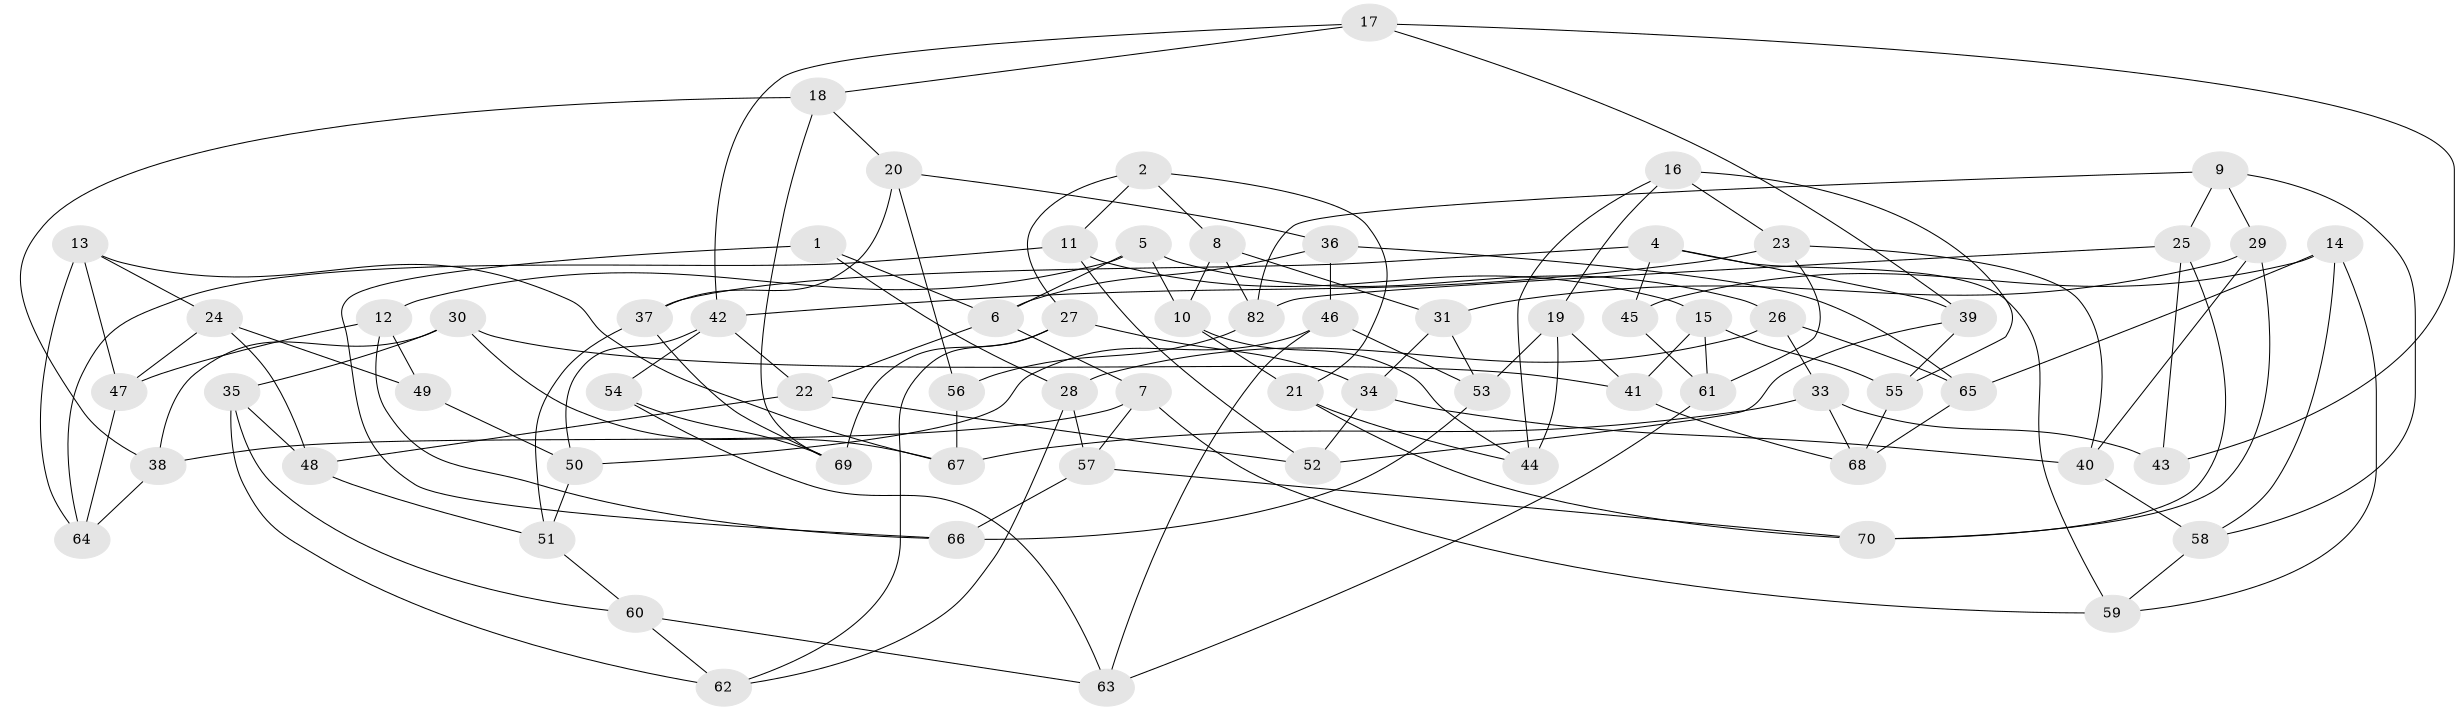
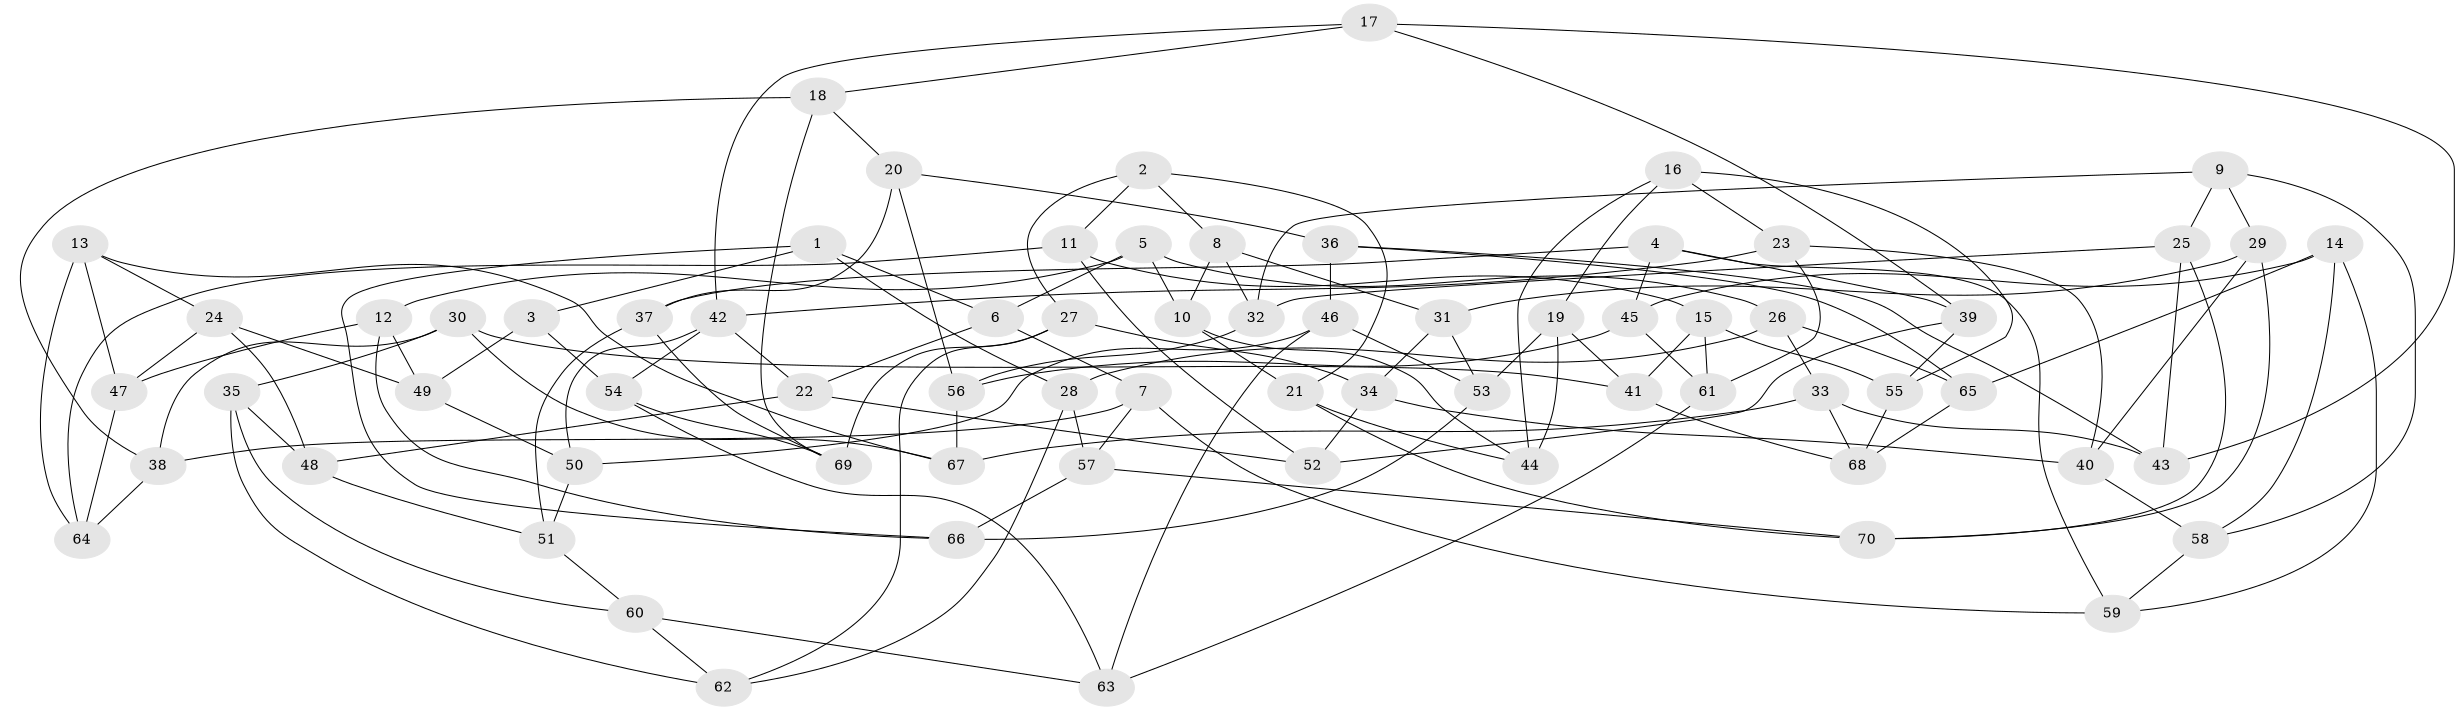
  graph {
    node [color=gray90 style=filled]
    1
+   3
    6
    28
    66
    49
    54
    22
    7
    57
    62
    2
    8
    11
    21
    27
    10
    31
-   32 [label=82]
+   32
    15
    52
    64
    44
    70
    69
    34
    48
    50
    63
    4
    37
    39
    45
    59
    51
    55
    61
    56
    5
    12
    26
    47
    65
    33
    38
    53
    9
    25
    29
    58
    43
    40
    41
    13
    24
    67
    14
    68
    16
    19
    23
    42
    17
    18
    20
    36
    46
    30
    35
    60
+   1 -- 3
    1 -- 6
    1 -- 28
    1 -- 66
+   3 -- 49
+   3 -- 54
    6 -- 22
    6 -- 7
    28 -- 57
    28 -- 62
    49 -- 50
    54 -- 69
    54 -- 63
    22 -- 52
    22 -- 48
    7 -- 57
    7 -- 59
    7 -- 38
    57 -- 66
    57 -- 70
    2 -- 8
    2 -- 11
    2 -- 21
    2 -- 27
    8 -- 10
    8 -- 31
    8 -- 32
    11 -- 15
    11 -- 52
    11 -- 64
    21 -- 44
    21 -- 70
    27 -- 62
    27 -- 69
    27 -- 34
    10 -- 21
    10 -- 44
    31 -- 34
    31 -- 53
    32 -- 56
    15 -- 55
    15 -- 61
    15 -- 41
    34 -- 52
    34 -- 40
    48 -- 51
    50 -- 51
    4 -- 37
    4 -- 39
    4 -- 45
    4 -- 59
    37 -- 69
    37 -- 51
    39 -- 52
    39 -- 55
    45 -- 61
+   45 -- 56
    51 -- 60
    55 -- 68
    61 -- 63
    56 -- 67
    5 -- 6
    5 -- 10
    5 -- 12
    5 -- 26
    12 -- 66
    12 -- 49
    12 -- 47
    26 -- 28
    26 -- 65
    26 -- 33
    47 -- 64
    65 -- 68
    33 -- 43
    33 -- 67
    33 -- 68
    38 -- 64
    53 -- 66
    9 -- 32
    9 -- 25
    9 -- 29
    9 -- 58
    25 -- 32
    25 -- 70
    25 -- 43
    29 -- 31
    29 -- 70
    29 -- 40
    58 -- 59
    40 -- 58
    41 -- 68
    13 -- 64
    13 -- 47
    13 -- 24
    13 -- 67
    24 -- 49
    24 -- 48
    24 -- 47
    14 -- 45
    14 -- 59
    14 -- 65
    14 -- 58
    16 -- 44
    16 -- 55
    16 -- 19
    16 -- 23
    19 -- 44
    19 -- 53
    19 -- 41
    23 -- 61
    23 -- 40
    23 -- 42
    42 -- 54
    42 -- 22
    42 -- 50
    17 -- 39
    17 -- 43
    17 -- 42
    17 -- 18
    18 -- 69
    18 -- 38
    18 -- 20
    20 -- 37
    20 -- 56
    20 -- 36
    36 -- 65
-   36 -- 6
+   36 -- 43
    36 -- 46
    46 -- 50
    46 -- 63
    46 -- 53
    30 -- 38
    30 -- 41
    30 -- 67
    30 -- 35
    35 -- 62
    35 -- 48
    35 -- 60
    60 -- 62
    60 -- 63
  }
